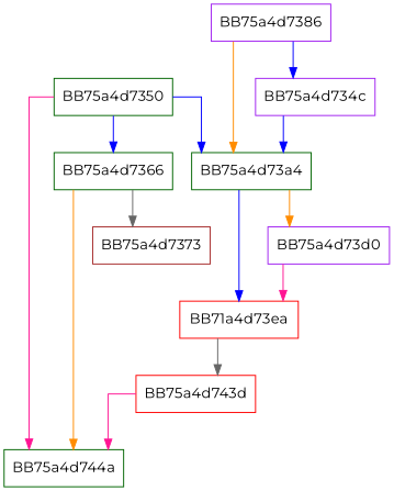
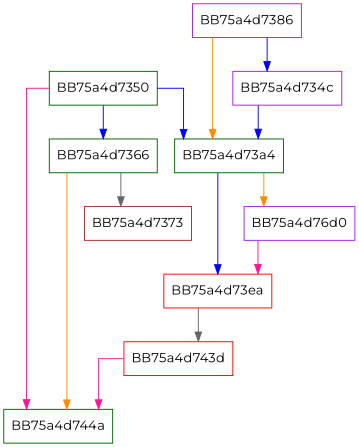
  digraph {
    fontname=Montserrat
    splines=ortho
    node [color=darkgreen fontname=Montserrat shape=box]
    edge [color=blue fontname=Montserrat]
    BB75a4d7350
    BB75a4d744a
    BB75a4d7366
    BB75a4d73a4
    BB75a4d7373 [color=brown]
-   BB75a4d73ea [color=red label=BB71a4d73ea]
-   BB75a4d73d0 [color=purple]
+   BB75a4d73ea [color=red]
+   BB75a4d73d0 [color=purple label=BB75a4d76d0]
    BB75a4d7386 [color=purple]
    n9 [color=purple label=BB75a4d734c]
    BB75a4d743d [color=red]
    BB75a4d7350 -> BB75a4d744a [color=deeppink]
    BB75a4d7350 -> BB75a4d7366
    BB75a4d7350 -> BB75a4d73a4
    BB75a4d7366 -> BB75a4d744a [color=darkorange]
    BB75a4d7366 -> BB75a4d7373 [color=gray40]
    BB75a4d73a4 -> BB75a4d73ea
    BB75a4d73a4 -> BB75a4d73d0 [color=darkorange]
    BB75a4d73ea -> BB75a4d743d [color=gray40]
    BB75a4d73d0 -> BB75a4d73ea [color=deeppink]
    BB75a4d7386 -> BB75a4d73a4 [color=darkorange]
    BB75a4d7386 -> n9
    n9 -> BB75a4d73a4
    BB75a4d743d -> BB75a4d744a [color=deeppink]
  }
